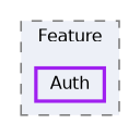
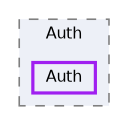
  digraph {
    compound=true
    n1 [color=purple fillcolor="#edf0f7" fontname=Helvetica fontsize=10 height=0.2 label=Auth shape=box style="filled,bold" width=0.4]
    subgraph cluster_1 {
      bgcolor="#edf0f7"
      fontname=Helvetica
      fontsize=10
-     label=Feature
+     label=Auth
      pencolor=grey50
      style="filled,dashed"
      n1
    }
  }
